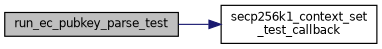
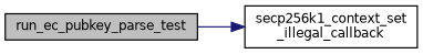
  digraph {
    rankdir=LR
    node [color=black fontname=Helvetica fontsize=10 shape=record style=filled]
    n1 [fillcolor=grey75 fontcolor=black height=0.2 label=run_ec_pubkey_parse_test width=0.4]
-   n2 [fillcolor=white height=0.2 label="secp256k1_context_set\l_test_callback" width=0.4]
+   n2 [fillcolor=white height=0.2 label="secp256k1_context_set\l_illegal_callback" width=0.4]
    n1 -> n2 [color=midnightblue fontname=Helvetica fontsize=10 labelfontname=Helvetica labelfontsize=10 style=solid]
  }
